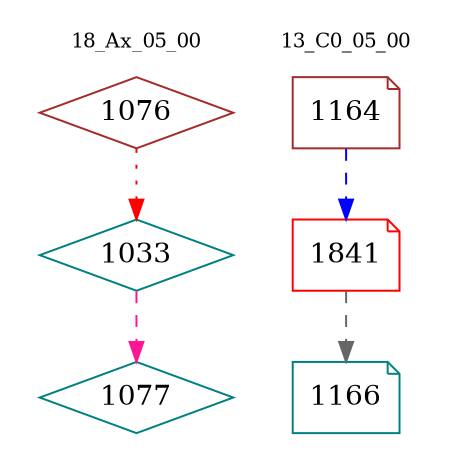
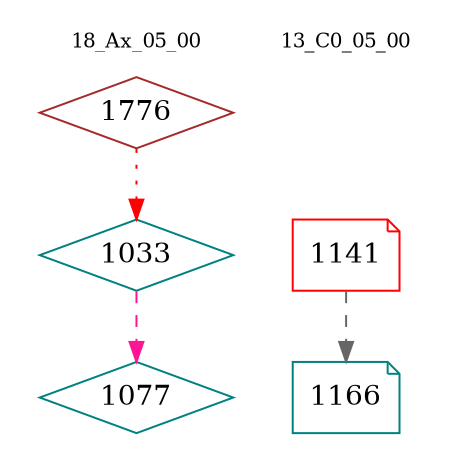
  digraph {
    node [color=teal shape=diamond]
    edge [style=dashed]
-   n1 [color=brown label=1076]
+   n1 [color=brown label=1776]
    n2 [label=1033]
    n3 [label=1077]
-   n4 [color=brown label=1164 shape=note]
-   n5 [color=red label=1841 shape=note]
+   n5 [color=red label=1141 shape=note]
    n6 [label=1166 shape=note]
    subgraph cluster_1 {
      color=white
      fontsize=10
      label="18_Ax_05_00"
      n1
      n2
      n3
    }
    subgraph cluster_2 {
      color=white
      fontsize=10
      label="13_C0_05_00"
-     n4
      n5
      n6
    }
    n1 -> n2 [color=red style=dotted]
    n2 -> n3 [color=deeppink]
-   n4 -> n5 [color=blue]
    n5 -> n6 [color=gray40]
  }
